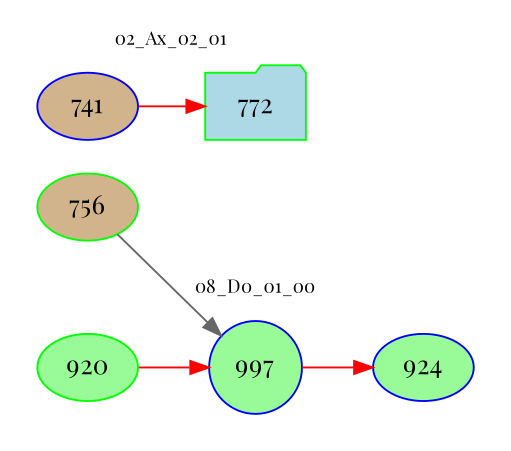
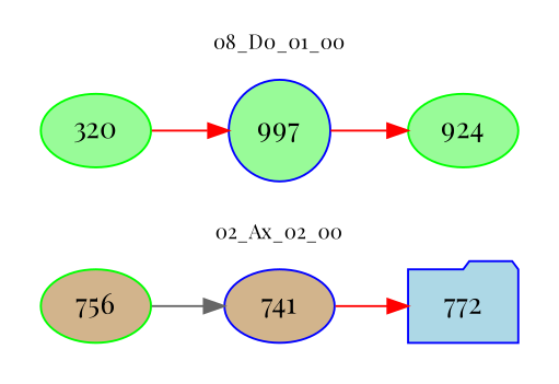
  digraph {
    fontname="Playfair Display"
    rankdir=LR
    node [color=blue fillcolor=palegreen fontname="Playfair Display" shape=ellipse style=filled]
    edge [color=red fontname="Playfair Display"]
    n1 [color=green fillcolor=tan label=756]
    n2 [fillcolor=tan label=741]
-   n3 [color=green fillcolor=lightblue label=772 shape=folder]
-   n4 [color=green label=920]
+   n3 [fillcolor=lightblue label=772 shape=folder]
+   n4 [color=green label=320]
    n5 [label=997 shape=circle]
-   n6 [label=924]
+   n6 [color=green label=924]
    subgraph cluster_1 {
      color=white
      fontsize=10
-     label="02_Ax_02_01"
+     label="02_Ax_02_00"
      n1
      n2
      n3
    }
    subgraph cluster_2 {
      color=white
      fontsize=10
      label="08_D0_01_00"
      n4
      n5
      n6
    }
-   n1 -> n5 [color=gray40]
+   n1 -> n2 [color=gray40]
    n2 -> n3
    n4 -> n5
    n5 -> n6
  }
